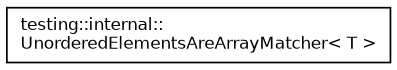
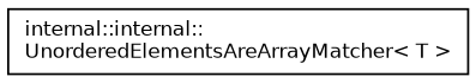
  digraph {
    rankdir=LR
-   n1 [color=black fillcolor=white fontname=Helvetica fontsize=10 height=0.2 label="testing::internal::\lUnorderedElementsAreArrayMatcher\< T \>" shape=record style=filled width=0.4]
+   n1 [color=black fillcolor=white fontname=Helvetica fontsize=10 height=0.2 label="internal::internal::\lUnorderedElementsAreArrayMatcher\< T \>" shape=record style=filled width=0.4]
  }
